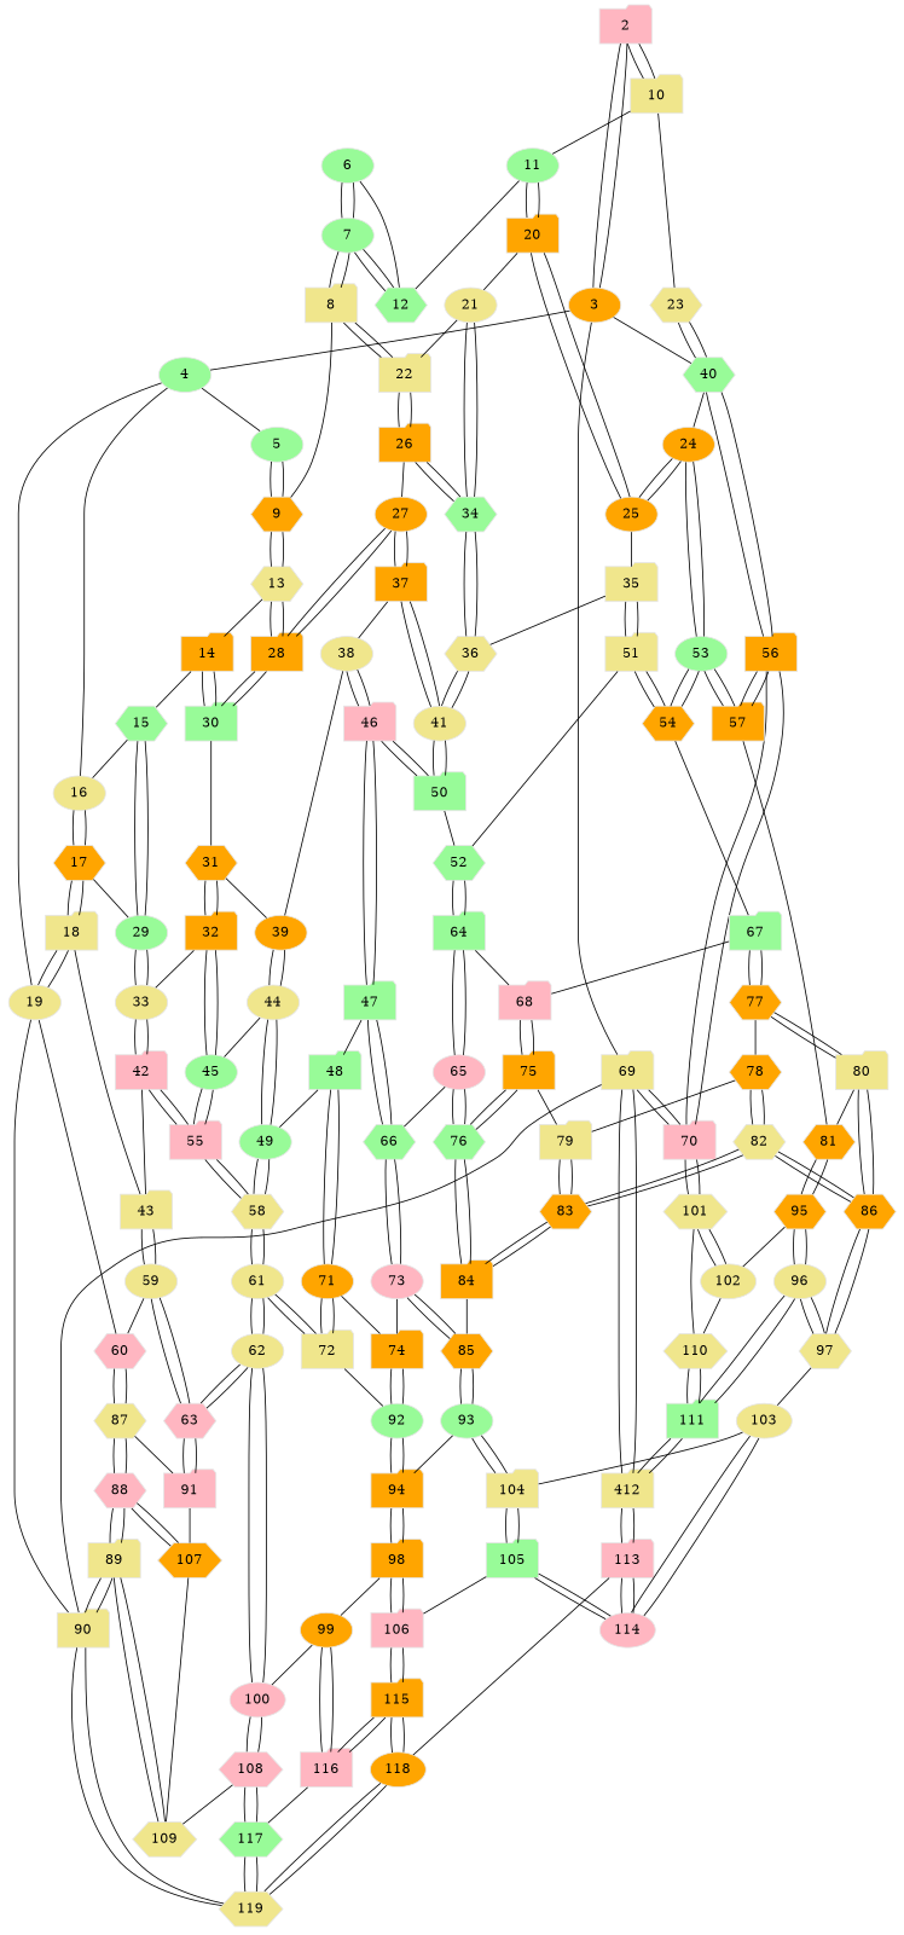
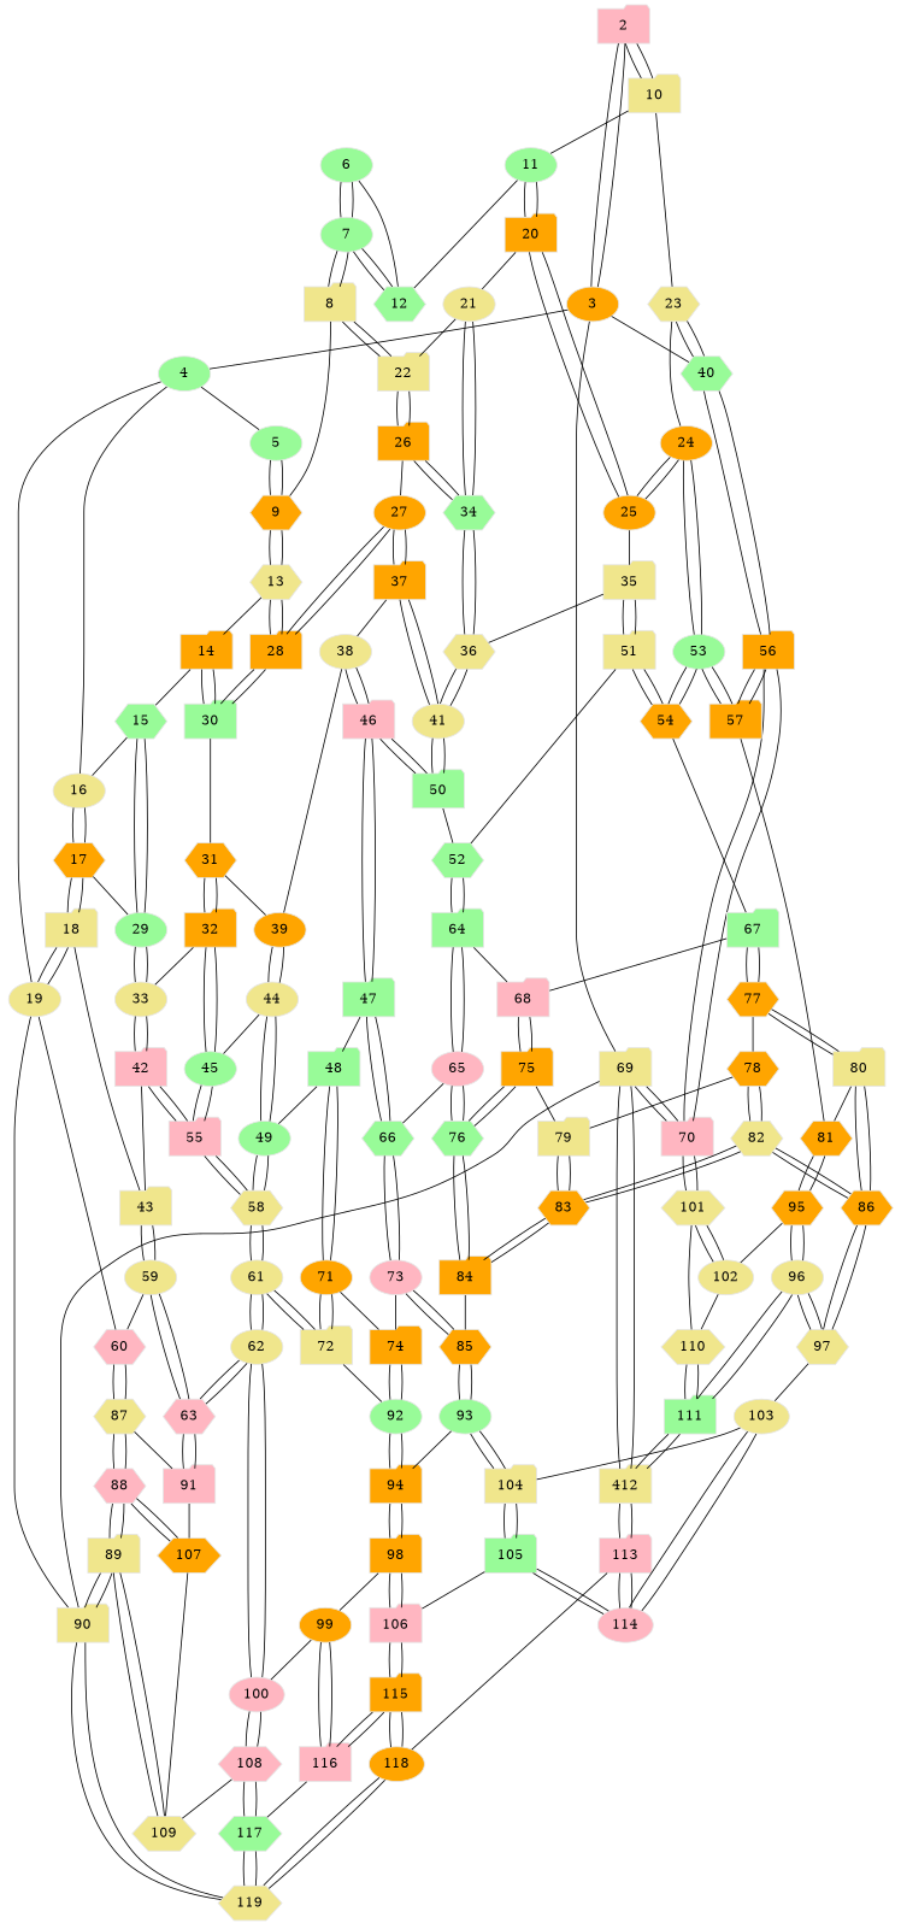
  graph {
    node [color=gray90 fillcolor=khaki shape=folder style=filled]
    2 [fillcolor=lightpink]
    3 [fillcolor=orange shape=ellipse]
    10
    6 [fillcolor=palegreen shape=ellipse]
    7 [fillcolor=palegreen shape=ellipse]
    12 [fillcolor=palegreen shape=hexagon]
    4 [fillcolor=palegreen shape=ellipse]
    40 [fillcolor=palegreen shape=hexagon]
    69
    11 [fillcolor=palegreen shape=ellipse]
    23 [shape=hexagon]
    5 [fillcolor=palegreen shape=ellipse]
    16 [shape=ellipse]
    19 [shape=ellipse]
    56 [fillcolor=orange]
    90
    70 [fillcolor=lightpink]
    n18 [label=412]
    9 [fillcolor=orange shape=hexagon]
    17 [fillcolor=orange shape=hexagon]
    60 [fillcolor=lightpink shape=hexagon]
    13 [shape=hexagon]
    8
    22
    26 [fillcolor=orange]
    14 [fillcolor=orange]
    28 [fillcolor=orange]
    20 [fillcolor=orange]
    24 [fillcolor=orange shape=ellipse]
    21 [shape=ellipse]
    25 [fillcolor=orange shape=ellipse]
    15 [fillcolor=palegreen shape=hexagon]
    30 [fillcolor=palegreen]
    29 [fillcolor=palegreen shape=ellipse]
    31 [fillcolor=orange shape=hexagon]
    33 [shape=ellipse]
    18
    43
    59 [shape=ellipse]
    87 [shape=hexagon]
    119 [shape=hexagon]
    34 [fillcolor=palegreen shape=hexagon]
    35
    36 [shape=hexagon]
    27 [fillcolor=orange shape=ellipse]
    53 [fillcolor=palegreen shape=ellipse]
    54 [fillcolor=orange shape=hexagon]
    57 [fillcolor=orange]
    51
    37 [fillcolor=orange]
    41 [shape=ellipse]
    38 [shape=ellipse]
    42 [fillcolor=lightpink]
    32 [fillcolor=orange]
    39 [fillcolor=orange shape=ellipse]
    45 [fillcolor=palegreen shape=ellipse]
    44 [shape=ellipse]
    55 [fillcolor=lightpink]
    52 [fillcolor=palegreen shape=hexagon]
    50 [fillcolor=palegreen]
    46 [fillcolor=lightpink]
    47 [fillcolor=palegreen]
    49 [fillcolor=palegreen shape=ellipse]
    58 [shape=hexagon]
    63 [fillcolor=lightpink shape=hexagon]
    48 [fillcolor=palegreen]
    66 [fillcolor=palegreen shape=hexagon]
    71 [fillcolor=orange shape=ellipse]
    73 [fillcolor=lightpink shape=ellipse]
    72
    74 [fillcolor=orange]
    61 [shape=ellipse]
    64 [fillcolor=palegreen]
    67 [fillcolor=palegreen]
    65 [fillcolor=lightpink shape=ellipse]
    68 [fillcolor=lightpink]
    81 [fillcolor=orange shape=hexagon]
    77 [fillcolor=orange shape=hexagon]
    101 [shape=hexagon]
    95 [fillcolor=orange shape=hexagon]
    62 [shape=ellipse]
    91 [fillcolor=lightpink]
    88 [fillcolor=lightpink shape=hexagon]
    100 [fillcolor=lightpink shape=ellipse]
    92 [fillcolor=palegreen shape=ellipse]
    108 [fillcolor=lightpink shape=hexagon]
    107 [fillcolor=orange shape=hexagon]
    76 [fillcolor=palegreen shape=hexagon]
    75 [fillcolor=orange]
    84 [fillcolor=orange]
    85 [fillcolor=orange shape=hexagon]
    78 [fillcolor=orange shape=hexagon]
    80
    79
    113 [fillcolor=lightpink]
    102 [shape=ellipse]
    110 [shape=hexagon]
    94 [fillcolor=orange]
    93 [fillcolor=palegreen shape=ellipse]
    83 [fillcolor=orange shape=hexagon]
    82 [shape=hexagon]
    86 [fillcolor=orange shape=hexagon]
    97 [shape=hexagon]
    96 [shape=ellipse]
    104
    103 [shape=ellipse]
    89
    109 [shape=hexagon]
    98 [fillcolor=orange]
    105 [fillcolor=palegreen]
    99 [fillcolor=orange shape=ellipse]
    106 [fillcolor=lightpink]
    111 [fillcolor=palegreen]
    114 [fillcolor=lightpink shape=ellipse]
    116 [fillcolor=lightpink]
    115 [fillcolor=orange]
    117 [fillcolor=palegreen shape=hexagon]
    118 [fillcolor=orange shape=ellipse]
    2 -- 3
    2 -- 3
    2 -- 10
    2 -- 10
    3 -- 4
    3 -- 40
    3 -- 69
    10 -- 11
    10 -- 23
    6 -- 7
    6 -- 7
    6 -- 12
    7 -- 12
    7 -- 12
    7 -- 8
    7 -- 8
    4 -- 5
    4 -- 16
    4 -- 19
    40 -- 56
    40 -- 56
    69 -- 90
    69 -- 70
    69 -- 70
    69 -- n18
    69 -- n18
    11 -- 12
    11 -- 20
    11 -- 20
    23 -- 40
    23 -- 40
-   40 -- 24
+   23 -- 24
    5 -- 9
    5 -- 9
    16 -- 17
    16 -- 17
    19 -- 90
    19 -- 60
    56 -- 70
    56 -- 70
    56 -- 57
    56 -- 57
    90 -- 119
    90 -- 119
    70 -- 101
    70 -- 101
    n18 -- 113
    n18 -- 113
    9 -- 13
    9 -- 13
    17 -- 29
    17 -- 18
    17 -- 18
    60 -- 87
    60 -- 87
    13 -- 14
    13 -- 28
    13 -- 28
    8 -- 9
    8 -- 22
    8 -- 22
    22 -- 26
    22 -- 26
    26 -- 34
    26 -- 34
    26 -- 27
    14 -- 15
    14 -- 30
    14 -- 30
    28 -- 30
    28 -- 30
    20 -- 21
    20 -- 25
    20 -- 25
    24 -- 25
    24 -- 25
    24 -- 53
    24 -- 53
    21 -- 22
    21 -- 34
    21 -- 34
    25 -- 35
    15 -- 16
    15 -- 29
    15 -- 29
    30 -- 31
    29 -- 33
    29 -- 33
    31 -- 32
    31 -- 32
    31 -- 39
    33 -- 42
    33 -- 42
    18 -- 19
    18 -- 19
    18 -- 43
    43 -- 59
    43 -- 59
    59 -- 60
    59 -- 63
    59 -- 63
    87 -- 91
    87 -- 88
    87 -- 88
    34 -- 36
    34 -- 36
    35 -- 36
    35 -- 51
    35 -- 51
    36 -- 41
    36 -- 41
    27 -- 28
    27 -- 28
    27 -- 37
    27 -- 37
    53 -- 54
    53 -- 54
    53 -- 57
    53 -- 57
    54 -- 67
    57 -- 81
    51 -- 54
    51 -- 54
    51 -- 52
    37 -- 41
    37 -- 41
    37 -- 38
    41 -- 50
    41 -- 50
    38 -- 39
    38 -- 46
    38 -- 46
    42 -- 43
    42 -- 55
    42 -- 55
    32 -- 33
    32 -- 45
    32 -- 45
    39 -- 44
    39 -- 44
    45 -- 55
    45 -- 55
    44 -- 45
    44 -- 49
    44 -- 49
    55 -- 58
    55 -- 58
    52 -- 64
    52 -- 64
    50 -- 52
    46 -- 50
    46 -- 50
    46 -- 47
    46 -- 47
    47 -- 48
    47 -- 66
    47 -- 66
    49 -- 58
    49 -- 58
    58 -- 61
    58 -- 61
    63 -- 91
    63 -- 91
    48 -- 49
    48 -- 71
    48 -- 71
    66 -- 73
    66 -- 73
    71 -- 72
    71 -- 72
    71 -- 74
    73 -- 74
    73 -- 85
    73 -- 85
    72 -- 92
    74 -- 92
    74 -- 92
    61 -- 72
    61 -- 72
    61 -- 62
    61 -- 62
    64 -- 65
    64 -- 65
    64 -- 68
    67 -- 68
    67 -- 77
    67 -- 77
    65 -- 66
    65 -- 76
    65 -- 76
    68 -- 75
    68 -- 75
    81 -- 95
    81 -- 95
    77 -- 78
    77 -- 80
    77 -- 80
    101 -- 102
    101 -- 102
    101 -- 110
    95 -- 102
    95 -- 96
    95 -- 96
    62 -- 63
    62 -- 63
    62 -- 100
    62 -- 100
    91 -- 107
    88 -- 107
    88 -- 107
    88 -- 89
    88 -- 89
    100 -- 108
    100 -- 108
    92 -- 94
    92 -- 94
    108 -- 109
    108 -- 117
    108 -- 117
    107 -- 109
    76 -- 84
    76 -- 84
    75 -- 76
    75 -- 76
    75 -- 79
    84 -- 85
    85 -- 93
    85 -- 93
    78 -- 79
    78 -- 82
    78 -- 82
    80 -- 81
    80 -- 86
    80 -- 86
    79 -- 83
    79 -- 83
    113 -- 114
    113 -- 114
    113 -- 118
    102 -- 110
    110 -- 111
    110 -- 111
    94 -- 98
    94 -- 98
    93 -- 94
    93 -- 104
    93 -- 104
    83 -- 84
    83 -- 84
    82 -- 83
    82 -- 83
    82 -- 86
    82 -- 86
    86 -- 97
    86 -- 97
    97 -- 103
    96 -- 97
    96 -- 97
    96 -- 111
    96 -- 111
    104 -- 105
    104 -- 105
    103 -- 104
    103 -- 114
    103 -- 114
    89 -- 90
    89 -- 90
    89 -- 109
    89 -- 109
    98 -- 99
    98 -- 106
    98 -- 106
    105 -- 106
    105 -- 114
    105 -- 114
    99 -- 100
    99 -- 116
    99 -- 116
    106 -- 115
    106 -- 115
    111 -- n18
    111 -- n18
    116 -- 117
    115 -- 116
    115 -- 116
    115 -- 118
    115 -- 118
    117 -- 119
    117 -- 119
    118 -- 119
    118 -- 119
  }
